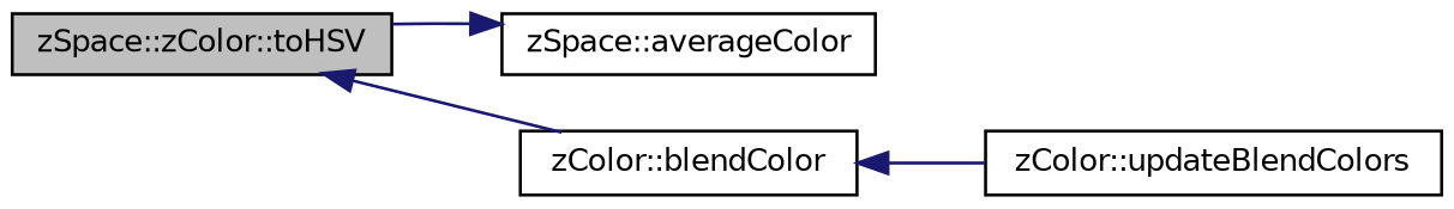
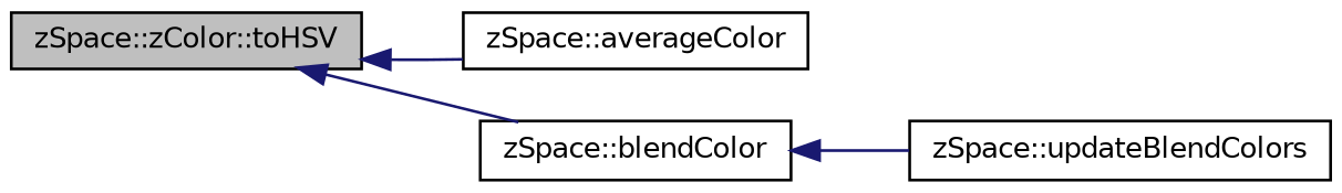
  digraph {
    rankdir=LR
    node [color=black fillcolor=white fontname=Helvetica fontsize=10 shape=record style=filled]
    edge [color=midnightblue dir=back fontname=Helvetica fontsize=10 labelfontname=Helvetica labelfontsize=10 style=solid]
    n1 [fillcolor=grey75 fontcolor=black height=0.2 label="zSpace::zColor::toHSV" width=0.4]
    n2 [height=0.2 label="zSpace::averageColor" width=0.4]
-   n3 [height=0.2 label="zColor::blendColor" width=0.4]
-   n4 [height=0.2 label="zColor::updateBlendColors" width=0.4]
-   n2 -> n1
+   n3 [height=0.2 label="zSpace::blendColor" width=0.4]
+   n4 [height=0.2 label="zSpace::updateBlendColors" width=0.4]
+   n1 -> n2
    n1 -> n3
    n3 -> n4
  }
